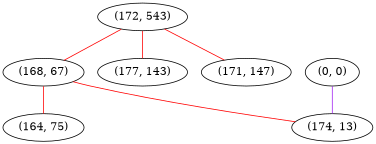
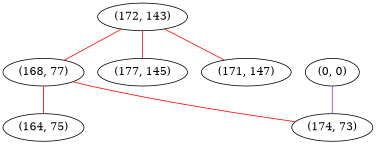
  graph {
    edge [color=red weight=1]
-   "(172, 143)" [label="(172, 543)"]
-   "(168, 77)" [label="(168, 67)"]
-   "(177, 145)" [label="(177, 143)"]
+   "(172, 143)"
+   "(168, 77)"
+   "(177, 145)"
    "(171, 147)"
-   "(174, 13)"
+   "(174, 13)" [label="(174, 73)"]
    n6 [label="(164, 75)"]
    "(0, 0)"
    "(172, 143)" -- "(168, 77)"
    "(172, 143)" -- "(177, 145)"
    "(172, 143)" -- "(171, 147)"
    "(168, 77)" -- "(174, 13)"
    "(168, 77)" -- n6
    "(0, 0)" -- "(174, 13)" [color=purple weight=4]
  }
